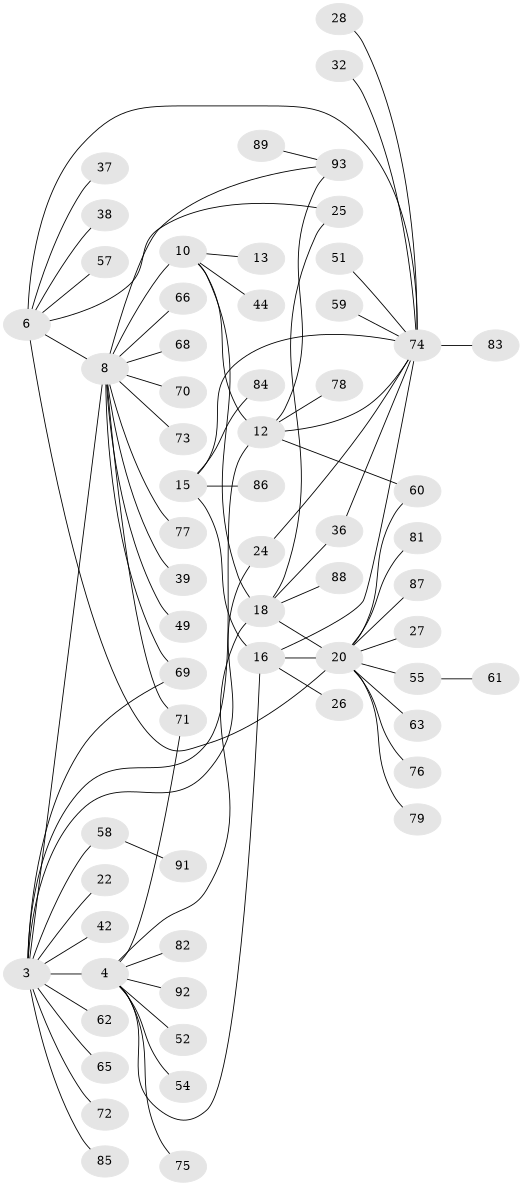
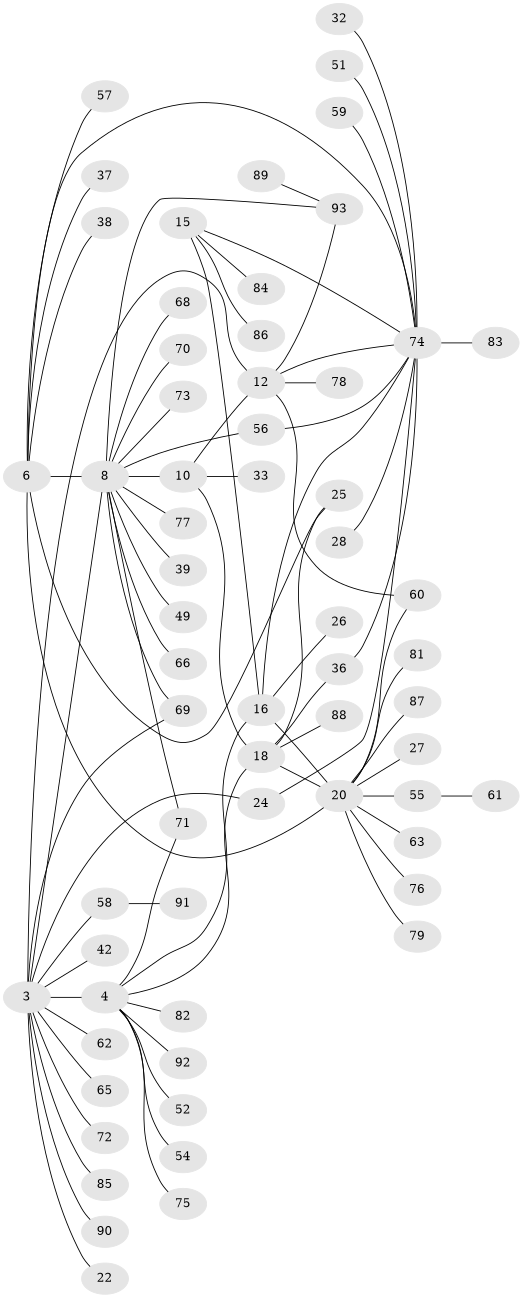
  graph {
    rankdir=LR
    node [color=gray90 style=filled]
    3 [super="+2"]
    4 [super="+1"]
    8 [super="+7"]
    12 [super="+11"]
    22
    24
    42
    58
    62
    65
    69
    72
    85
+   90
    16
    18 [super="+17"]
    52
    54
    71 [super="+47"]
    75
    82
    92 [super="+41"]
    10 [super="+9"]
    39
    49
+   56
    66
    68
    70
    73 [super="+48"]
    77
    93 [super="+35+80"]
    74 [super="+13+64"]
    60 [super="+29"]
    78
    91
    20 [super="+19"]
    26
    25
    36
    88 [super="+50"]
    6 [super="+5"]
    37
    38 [super="+23"]
    57
    27
    55
    63
    76
    79
    81
    87
    83
-   33 [label=13]
-   44 [super="+31"]
+   33
    15 [super="+14"]
    84
    86
    61
    28
    32
    51 [super="+30+43"]
    59
    89
    3 -- 4 [weight=4]
    3 -- 8
    3 -- 12
    3 -- 22
    3 -- 24
    3 -- 42
    3 -- 58
    3 -- 62
    3 -- 65
    3 -- 69
    3 -- 72
    3 -- 85
+   3 -- 90
    4 -- 16
    4 -- 18
    4 -- 52
    4 -- 54
    4 -- 71
    4 -- 75
    4 -- 82
    4 -- 92
    8 -- 69
    8 -- 71
    8 -- 10
    8 -- 39
    8 -- 49
+   8 -- 56
    8 -- 66
    8 -- 68
    8 -- 70
    8 -- 73
    8 -- 77
    8 -- 93
    12 -- 93
    12 -- 74 [weight=3]
    12 -- 60
    12 -- 78
    24 -- 74
    58 -- 91
    16 -- 74
    16 -- 20
    16 -- 26
    18 -- 20 [weight=4]
    18 -- 25
    18 -- 36
    18 -- 88
    10 -- 12 [weight=4]
    10 -- 18
    10 -- 33
-   10 -- 44
+   56 -- 74
    74 -- 83
    20 -- 60
    20 -- 27
    20 -- 55
    20 -- 63
    20 -- 76
    20 -- 79
    20 -- 81
    20 -- 87
    36 -- 74
    6 -- 8 [weight=4]
    6 -- 74
    6 -- 20
    6 -- 25
    6 -- 37
    6 -- 38
    6 -- 57
    55 -- 61
    15 -- 16 [weight=2]
    15 -- 74 [weight=2]
    15 -- 84
    15 -- 86
    28 -- 74
    32 -- 74
    51 -- 74
    59 -- 74
    89 -- 93
  }
